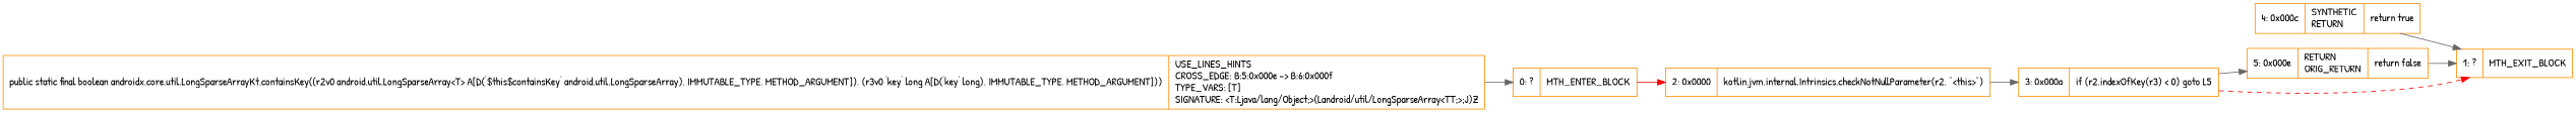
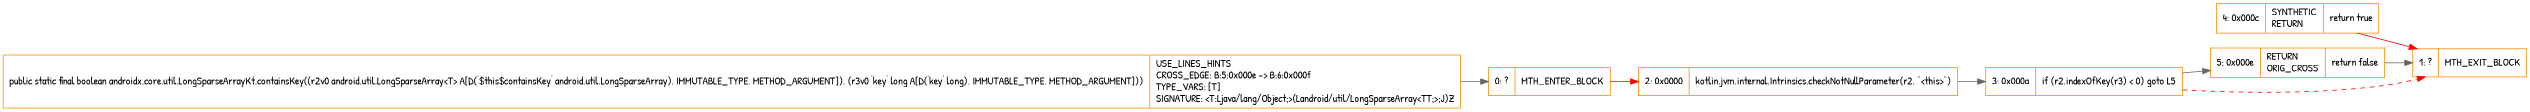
  digraph {
    fontname="Patrick Hand"
    rankdir=LR
    node [color=darkorange fontname="Patrick Hand" shape=record]
    edge [color=gray40 fontname="Patrick Hand"]
    n1 [label="{0\:\ ?|MTH_ENTER_BLOCK\l}"]
    n2 [label="{2\:\ 0x0000|kotlin.jvm.internal.Intrinsics.checkNotNullParameter(r2, \"\<this\>\")\l}"]
    n3 [label="{3\:\ 0x000a|if (r2.indexOfKey(r3) \< 0) goto L5\l}"]
-   n4 [label="{5\:\ 0x000e|RETURN\lORIG_RETURN\l|return false\l}"]
+   n4 [label="{5\:\ 0x000e|RETURN\lORIG_CROSS\l|return false\l}"]
    n5 [label="{1\:\ ?|MTH_EXIT_BLOCK\l}"]
    n6 [label="{4\:\ 0x000c|SYNTHETIC\lRETURN\l|return true\l}"]
    n7 [label="{public static final boolean androidx.core.util.LongSparseArrayKt.containsKey((r2v0 android.util.LongSparseArray\<T\> A[D('$this$containsKey' android.util.LongSparseArray), IMMUTABLE_TYPE, METHOD_ARGUMENT]), (r3v0 'key' long A[D('key' long), IMMUTABLE_TYPE, METHOD_ARGUMENT]))  | USE_LINES_HINTS\lCROSS_EDGE: B:5:0x000e \-\> B:6:0x000f\lTYPE_VARS: [T]\lSIGNATURE: \<T:Ljava\/lang\/Object;\>(Landroid\/util\/LongSparseArray\<TT;\>;J)Z\l}"]
    n1 -> n2 [color=red]
    n2 -> n3
    n3 -> n4
    n3 -> n5 [color=red style=dashed]
    n4 -> n5
-   n6 -> n5
+   n6 -> n5 [color=red]
    n7 -> n1
  }
